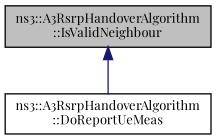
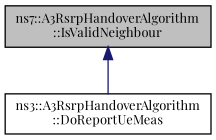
  digraph {
    rankdir=TB
    fontname="Playfair Display"
    node [color=black fontname="Playfair Display" fontsize=10 shape=record style=filled]
-   n1 [fillcolor=grey75 fontcolor=black height=0.2 label="ns3::A3RsrpHandoverAlgorithm\l::IsValidNeighbour" width=0.4]
+   n1 [fillcolor=grey75 fontcolor=black height=0.2 label="ns7::A3RsrpHandoverAlgorithm\l::IsValidNeighbour" width=0.4]
    n2 [fillcolor=white height=0.2 label="ns3::A3RsrpHandoverAlgorithm\l::DoReportUeMeas" width=0.4]
    n1 -> n2 [color=midnightblue dir=back fontname="Playfair Display" fontsize=10 labelfontname=Helvetica labelfontsize=10 style=solid]
  }
